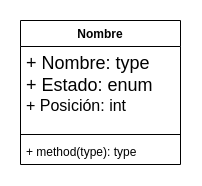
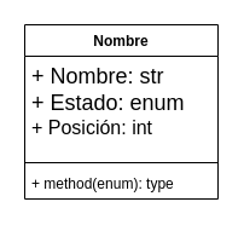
  <mxCell id="0" />
  <mxCell id="1" parent="0" />
  <mxCell id="2" value="Nombre" style="swimlane;fontStyle=1;align=center;verticalAlign=top;childLayout=stackLayout;horizontal=1;startSize=26;horizontalStack=0;resizeParent=1;resizeParentMax=0;resizeLast=0;collapsible=1;marginBottom=0;whiteSpace=wrap;html=1;" vertex="1" parent="1"><mxGeometry x="20" y="20" width="160" height="144" as="geometry" /></mxCell>
- <mxCell id="3" value="&lt;div&gt;&lt;font style=&quot;font-size: 18px;&quot;&gt;+ Nombre: type&lt;br&gt;&lt;/font&gt;&lt;/div&gt;&lt;div&gt;&lt;font style=&quot;font-size: 18px;&quot;&gt;+ Estado: enum&lt;br&gt;&lt;/font&gt;&lt;/div&gt;&lt;div&gt;&lt;font size=&quot;3&quot;&gt;+ Posición: int&lt;br&gt;&lt;/font&gt;&lt;/div&gt;" style="text;strokeColor=none;fillColor=none;align=left;verticalAlign=top;spacingLeft=4;spacingRight=4;overflow=hidden;rotatable=0;points=[[0,0.5],[1,0.5]];portConstraint=eastwest;whiteSpace=wrap;html=1;" vertex="1" parent="2"><mxGeometry y="26" width="160" height="84" as="geometry" /></mxCell>
+ <mxCell id="3" value="&lt;div&gt;&lt;font style=&quot;font-size: 18px;&quot;&gt;+ Nombre: str&lt;br&gt;&lt;/font&gt;&lt;/div&gt;&lt;div&gt;&lt;font style=&quot;font-size: 18px;&quot;&gt;+ Estado: enum&lt;br&gt;&lt;/font&gt;&lt;/div&gt;&lt;div&gt;&lt;font size=&quot;3&quot;&gt;+ Posición: int&lt;br&gt;&lt;/font&gt;&lt;/div&gt;" style="text;strokeColor=none;fillColor=none;align=left;verticalAlign=top;spacingLeft=4;spacingRight=4;overflow=hidden;rotatable=0;points=[[0,0.5],[1,0.5]];portConstraint=eastwest;whiteSpace=wrap;html=1;" vertex="1" parent="2"><mxGeometry y="26" width="160" height="84" as="geometry" /></mxCell>
  <mxCell id="4" value="" style="line;strokeWidth=1;fillColor=none;align=left;verticalAlign=middle;spacingTop=-1;spacingLeft=3;spacingRight=3;rotatable=0;labelPosition=right;points=[];portConstraint=eastwest;strokeColor=inherit;" vertex="1" parent="2"><mxGeometry y="110" width="160" height="8" as="geometry" /></mxCell>
- <mxCell id="5" value="+ method(type): type" style="text;strokeColor=none;fillColor=none;align=left;verticalAlign=top;spacingLeft=4;spacingRight=4;overflow=hidden;rotatable=0;points=[[0,0.5],[1,0.5]];portConstraint=eastwest;whiteSpace=wrap;html=1;" vertex="1" parent="2"><mxGeometry y="118" width="160" height="26" as="geometry" /></mxCell>
+ <mxCell id="5" value="+ method(enum): type" style="text;strokeColor=none;fillColor=none;align=left;verticalAlign=top;spacingLeft=4;spacingRight=4;overflow=hidden;rotatable=0;points=[[0,0.5],[1,0.5]];portConstraint=eastwest;whiteSpace=wrap;html=1;" vertex="1" parent="2"><mxGeometry y="118" width="160" height="26" as="geometry" /></mxCell>
